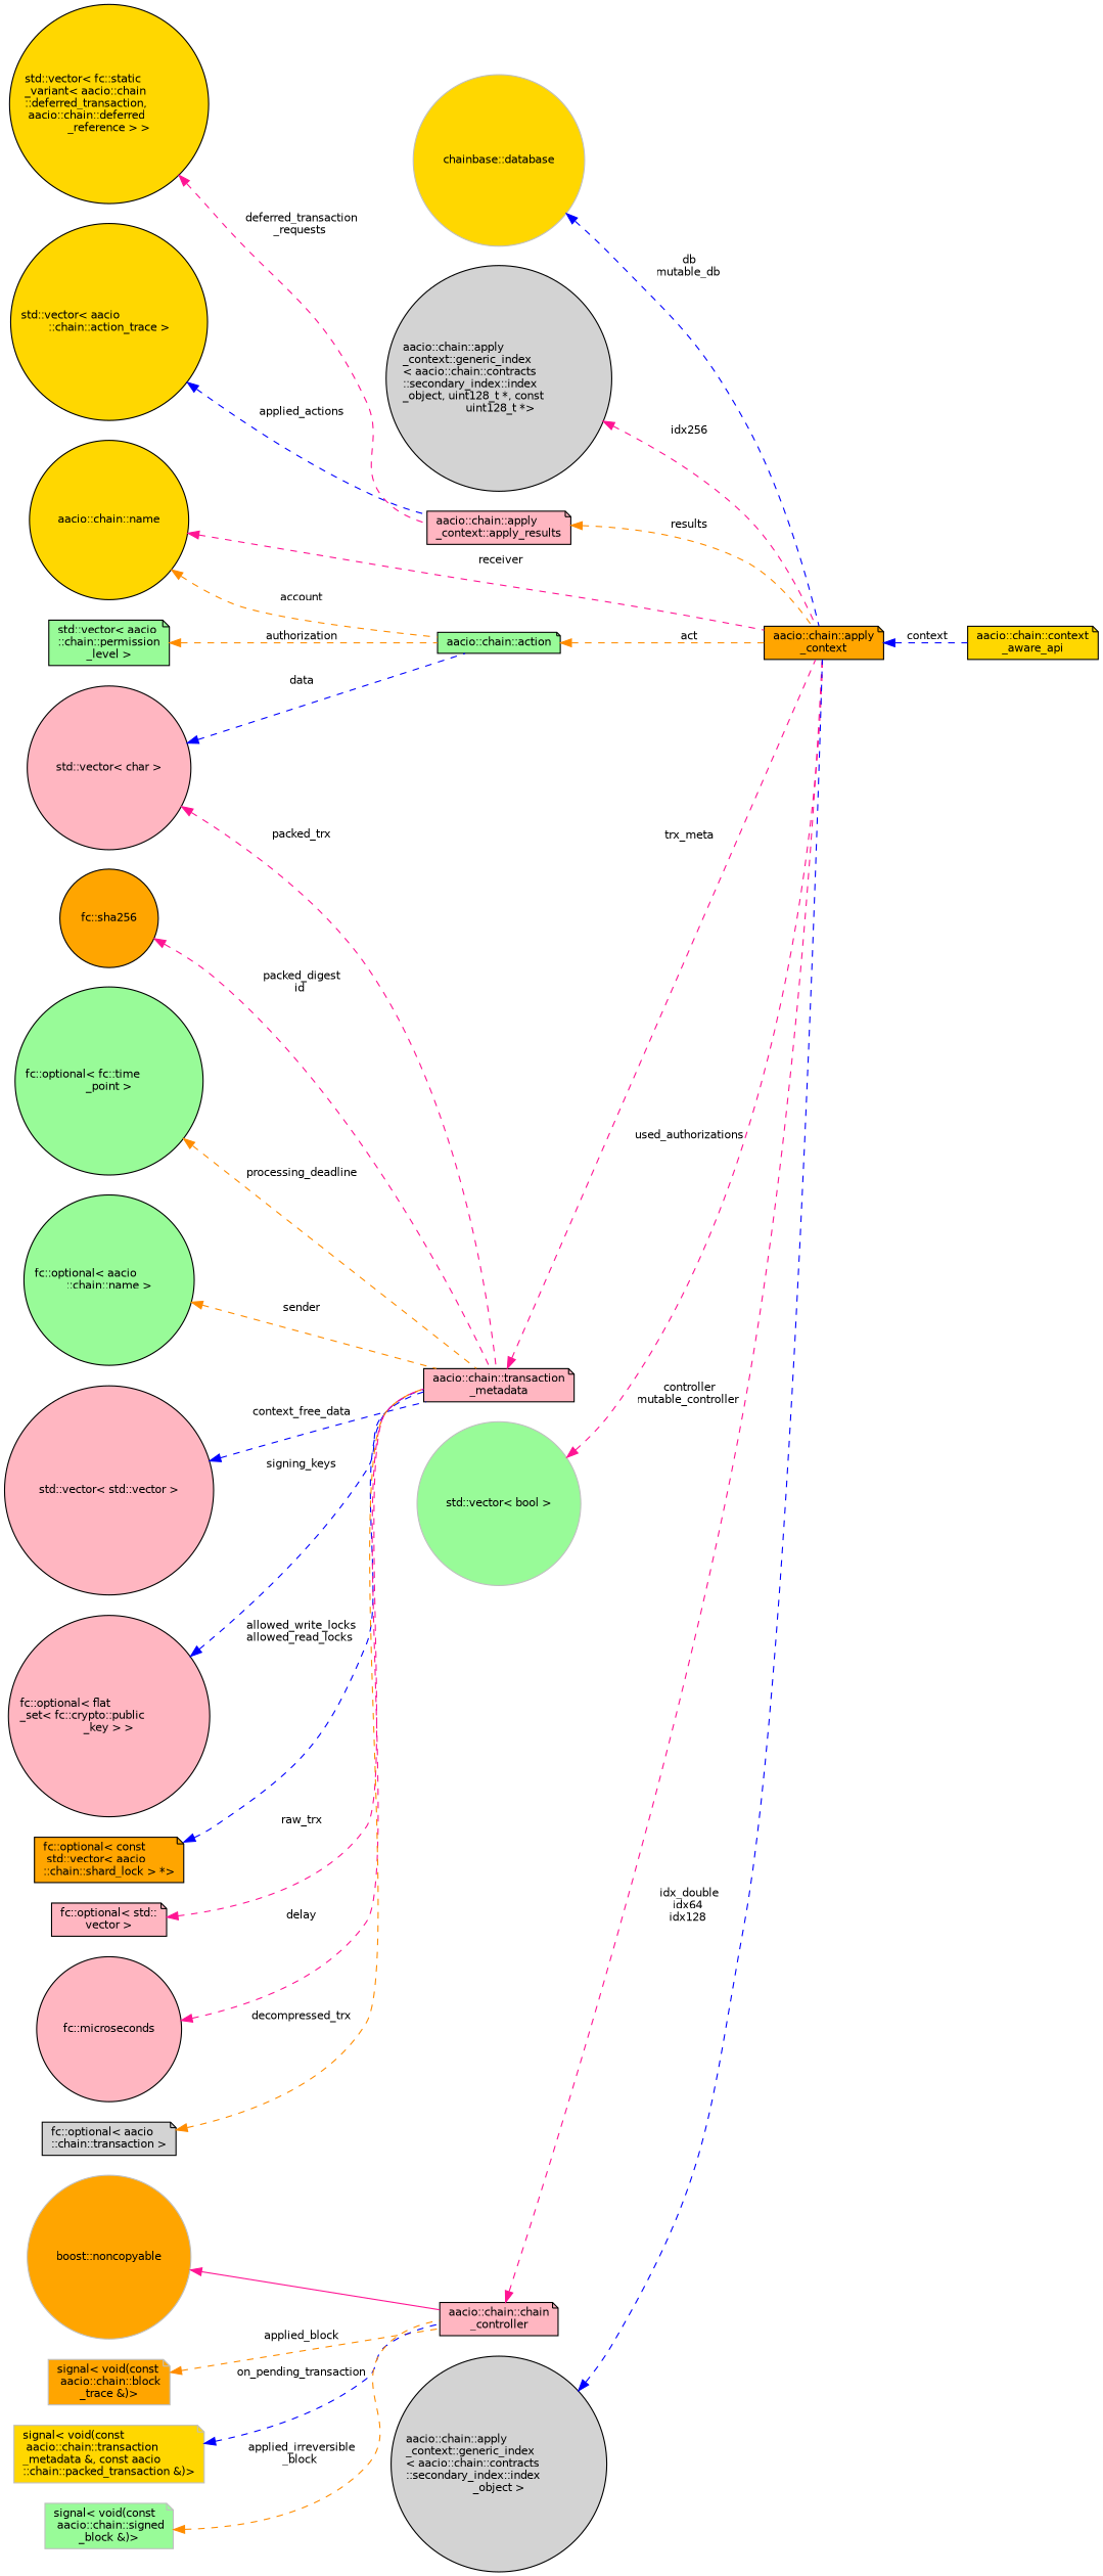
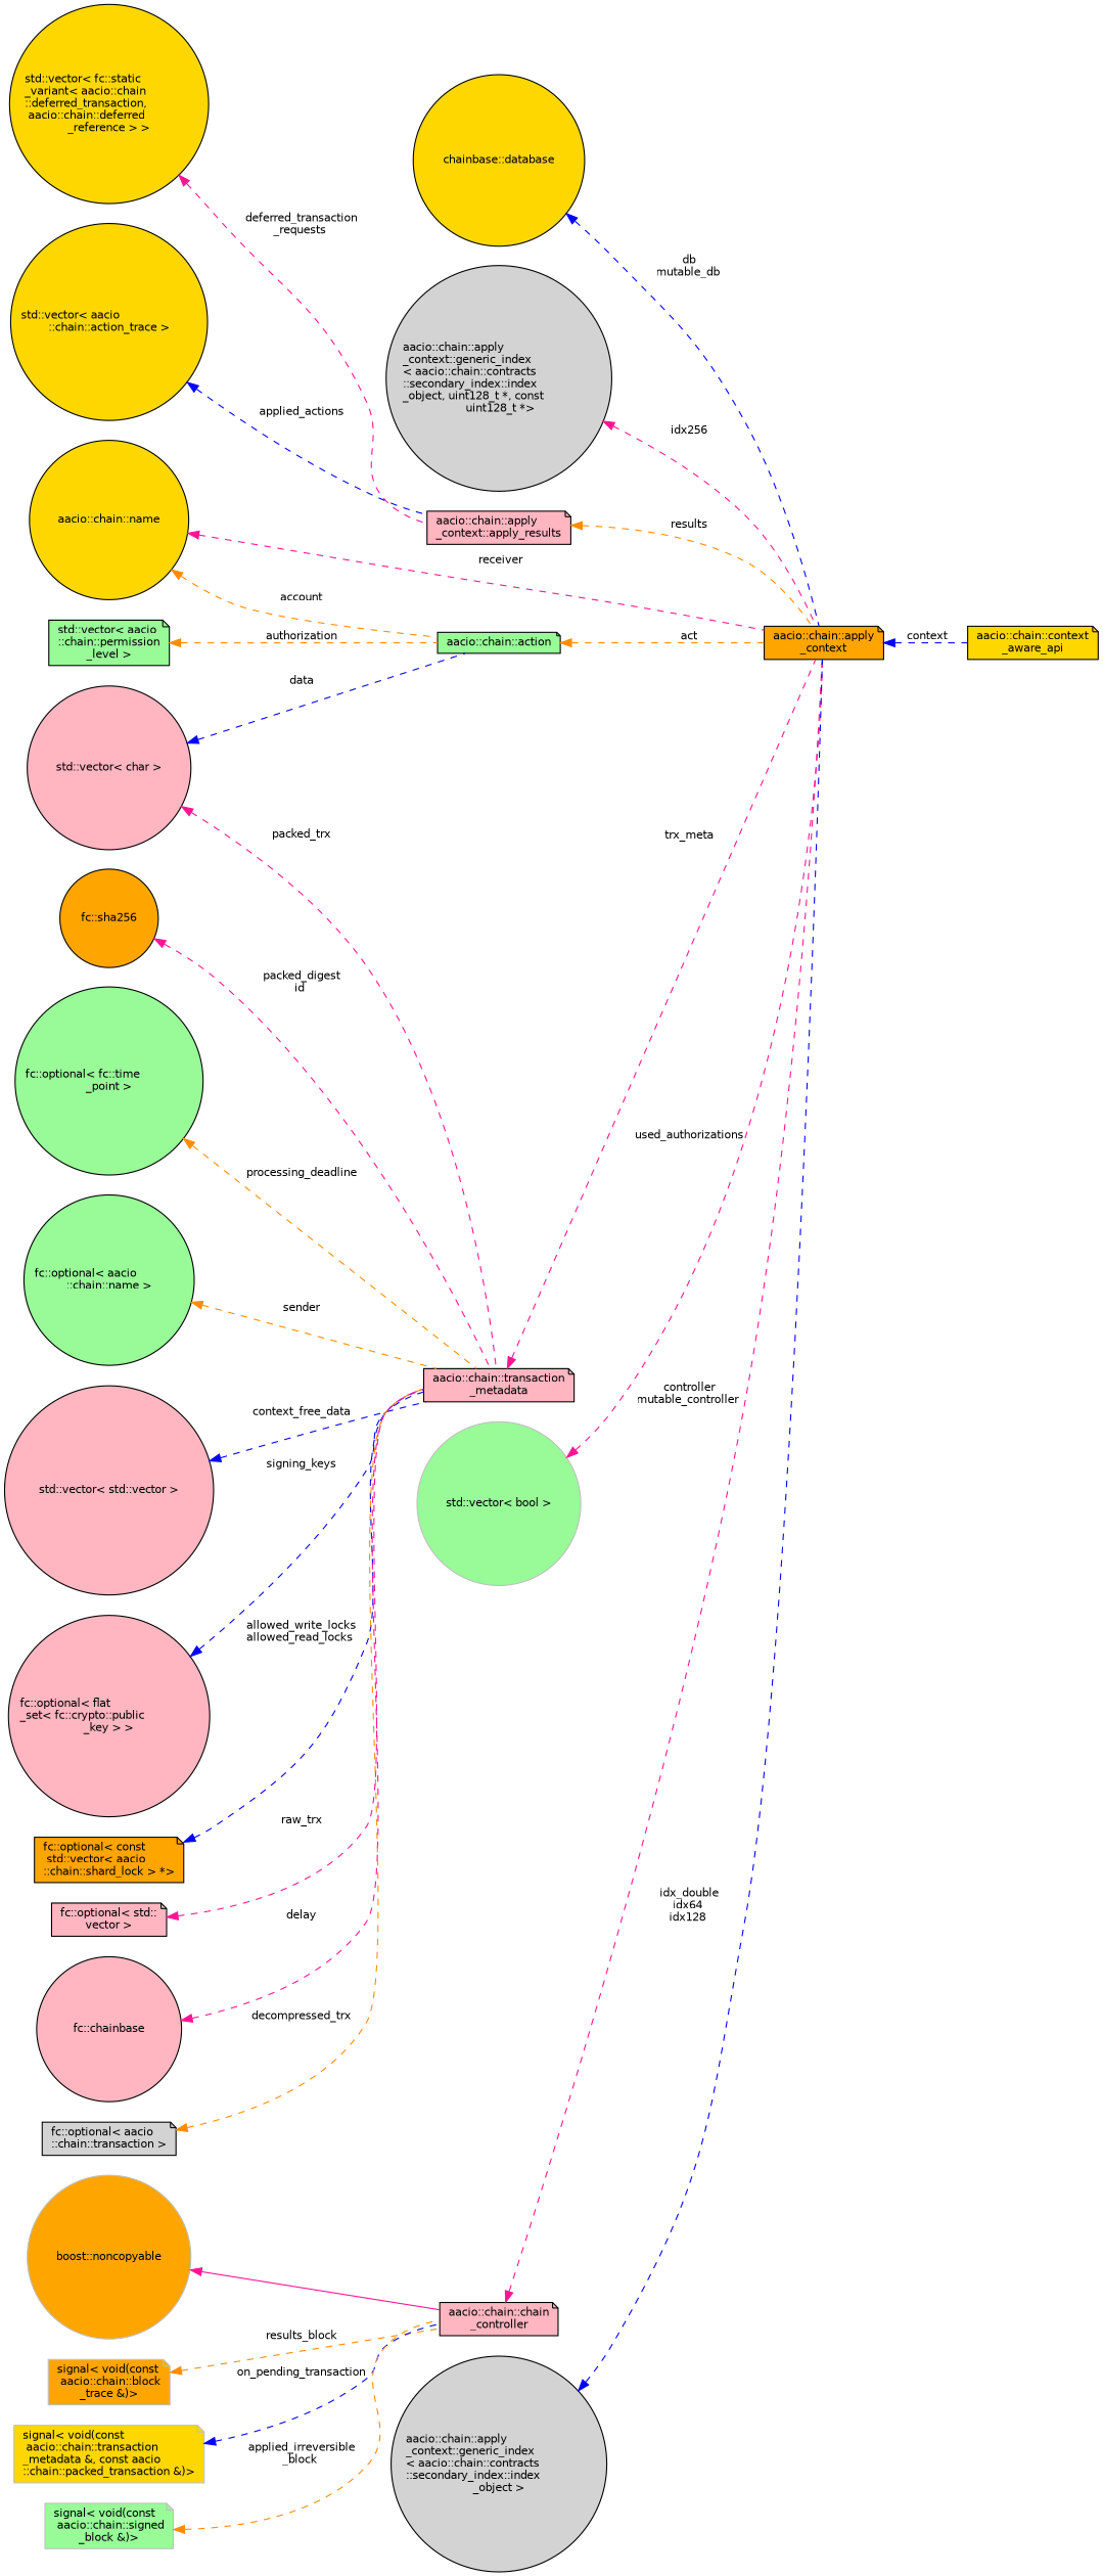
  digraph {
    rankdir=LR
    node [color=black fillcolor=lightpink fontname=Helvetica fontsize=10 shape=circle style=filled]
    edge [color=deeppink dir=back fontname=Helvetica fontsize=10 labelfontname=Helvetica labelfontsize=10 style=dashed]
    n1 [fillcolor=gold fontcolor=black height=0.2 label="aacio::chain::context\l_aware_api" shape=note width=0.4]
    n2 [fillcolor=orange height=0.2 label="aacio::chain::apply\l_context" shape=note width=0.4]
-   n3 [color=grey75 fillcolor=gold height=0.2 label="chainbase::database" width=0.4]
+   n3 [fillcolor=gold height=0.2 label="chainbase::database" width=0.4]
    n4 [fillcolor=lightgrey height=0.2 label="aacio::chain::apply\l_context::generic_index\l\< aacio::chain::contracts\l::secondary_index::index\l_object, uint128_t *, const\l uint128_t *\>" width=0.4]
    n5 [height=0.2 label="aacio::chain::apply\l_context::apply_results" shape=note width=0.4]
    n6 [fillcolor=gold height=0.2 label="std::vector\< fc::static\l_variant\< aacio::chain\l::deferred_transaction,\l aacio::chain::deferred\l_reference \> \>" width=0.4]
    n7 [fillcolor=gold height=0.2 label="std::vector\< aacio\l::chain::action_trace \>" width=0.4]
    n8 [fillcolor=palegreen height=0.2 label="aacio::chain::action" shape=note width=0.4]
    n9 [height=0.2 label="std::vector\< char \>" width=0.4]
    n10 [height=0.2 label="aacio::chain::transaction\l_metadata" shape=note width=0.4]
    n11 [fillcolor=palegreen height=0.2 label="std::vector\< aacio\l::chain::permission\l_level \>" shape=note width=0.4]
    n12 [fillcolor=gold height=0.2 label="aacio::chain::name" width=0.4]
    n13 [fillcolor=palegreen height=0.2 label="fc::optional\< fc::time\l_point \>" width=0.4]
    n14 [fillcolor=palegreen height=0.2 label="fc::optional\< aacio\l::chain::name \>" width=0.4]
    n15 [height=0.2 label="std::vector\< std::vector \>" width=0.4]
    n16 [height=0.2 label="fc::optional\< flat\l_set\< fc::crypto::public\l_key \> \>" width=0.4]
    n17 [fillcolor=orange height=0.2 label="fc::optional\< const\l std::vector\< aacio\l::chain::shard_lock \> *\>" shape=note width=0.4]
    n18 [height=0.2 label="fc::optional\< std::\lvector \>" shape=note width=0.4]
-   n19 [height=0.2 label="fc::microseconds" width=0.4]
+   n19 [height=0.2 label="fc::chainbase" width=0.4]
    n20 [fillcolor=lightgrey height=0.2 label="fc::optional\< aacio\l::chain::transaction \>" shape=note width=0.4]
    n21 [fillcolor=orange height=0.2 label="fc::sha256" width=0.4]
    n22 [color=grey75 fillcolor=palegreen height=0.2 label="std::vector\< bool \>" width=0.4]
    n23 [height=0.2 label="aacio::chain::chain\l_controller" shape=note width=0.4]
    n24 [color=grey75 fillcolor=orange height=0.2 label="boost::noncopyable" width=0.4]
    n25 [color=grey75 fillcolor=orange height=0.2 label="signal\< void(const\l aacio::chain::block\l_trace &)\>" shape=note width=0.4]
    n26 [color=grey75 fillcolor=gold height=0.2 label="signal\< void(const\l aacio::chain::transaction\l_metadata &, const aacio\l::chain::packed_transaction &)\>" shape=note width=0.4]
    n27 [color=grey75 fillcolor=palegreen height=0.2 label="signal\< void(const\l aacio::chain::signed\l_block &)\>" shape=note width=0.4]
    n28 [fillcolor=lightgrey height=0.2 label="aacio::chain::apply\l_context::generic_index\l\< aacio::chain::contracts\l::secondary_index::index\l_object \>" width=0.4]
    n2 -> n1 [color=blue label=" context"]
    n3 -> n2 [color=blue label=" db\nmutable_db"]
    n4 -> n2 [label=" idx256"]
    n5 -> n2 [color=darkorange label=" results"]
    n6 -> n5 [label=" deferred_transaction\l_requests"]
    n7 -> n5 [color=blue label=" applied_actions"]
    n8 -> n2 [color=darkorange label=" act"]
    n9 -> n8 [color=blue label=" data"]
    n9 -> n10 [label=" packed_trx"]
    n10 -> n2 [label=" trx_meta"]
    n11 -> n8 [color=darkorange label=" authorization"]
    n12 -> n2 [label=" receiver"]
    n12 -> n8 [color=darkorange label=" account"]
    n13 -> n10 [color=darkorange label=" processing_deadline"]
    n14 -> n10 [color=darkorange label=" sender"]
    n15 -> n10 [color=blue label=" context_free_data"]
    n16 -> n10 [color=blue label=" signing_keys"]
    n17 -> n10 [color=blue label=" allowed_write_locks\nallowed_read_locks"]
    n18 -> n10 [label=" raw_trx"]
    n19 -> n10 [label=" delay"]
    n20 -> n10 [color=darkorange label=" decompressed_trx"]
    n21 -> n10 [label=" packed_digest\nid"]
    n22 -> n2 [label=" used_authorizations"]
    n23 -> n2 [label=" controller\nmutable_controller"]
    n24 -> n23 [style=solid]
-   n25 -> n23 [color=darkorange label=" applied_block"]
+   n25 -> n23 [color=darkorange label=" results_block"]
    n26 -> n23 [color=blue label=" on_pending_transaction"]
    n27 -> n23 [color=darkorange label=" applied_irreversible\l_block"]
    n28 -> n2 [color=blue label=" idx_double\nidx64\nidx128"]
  }
